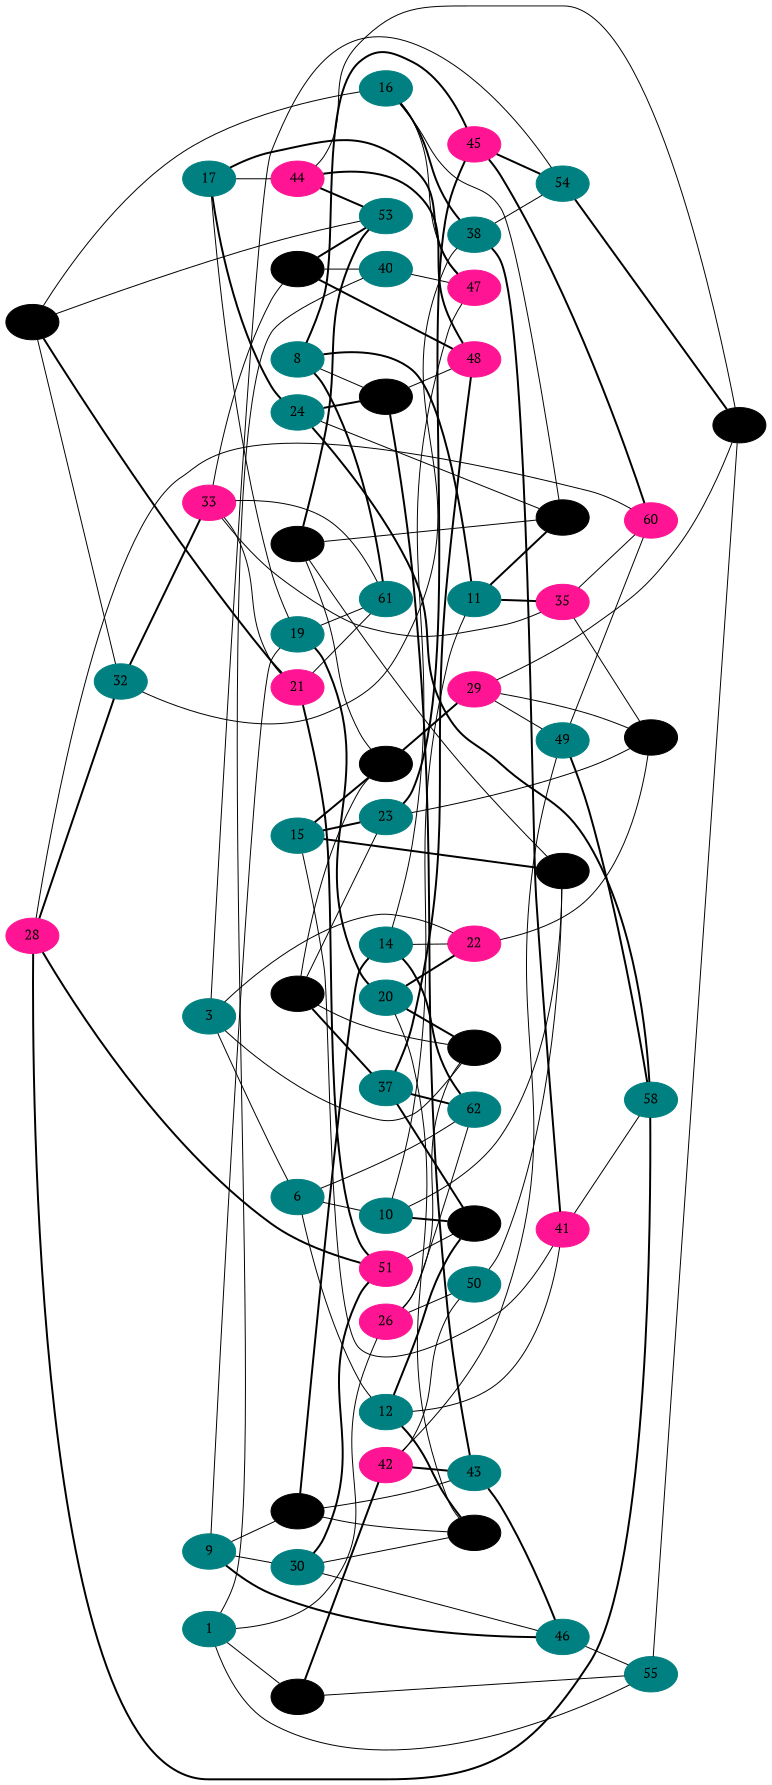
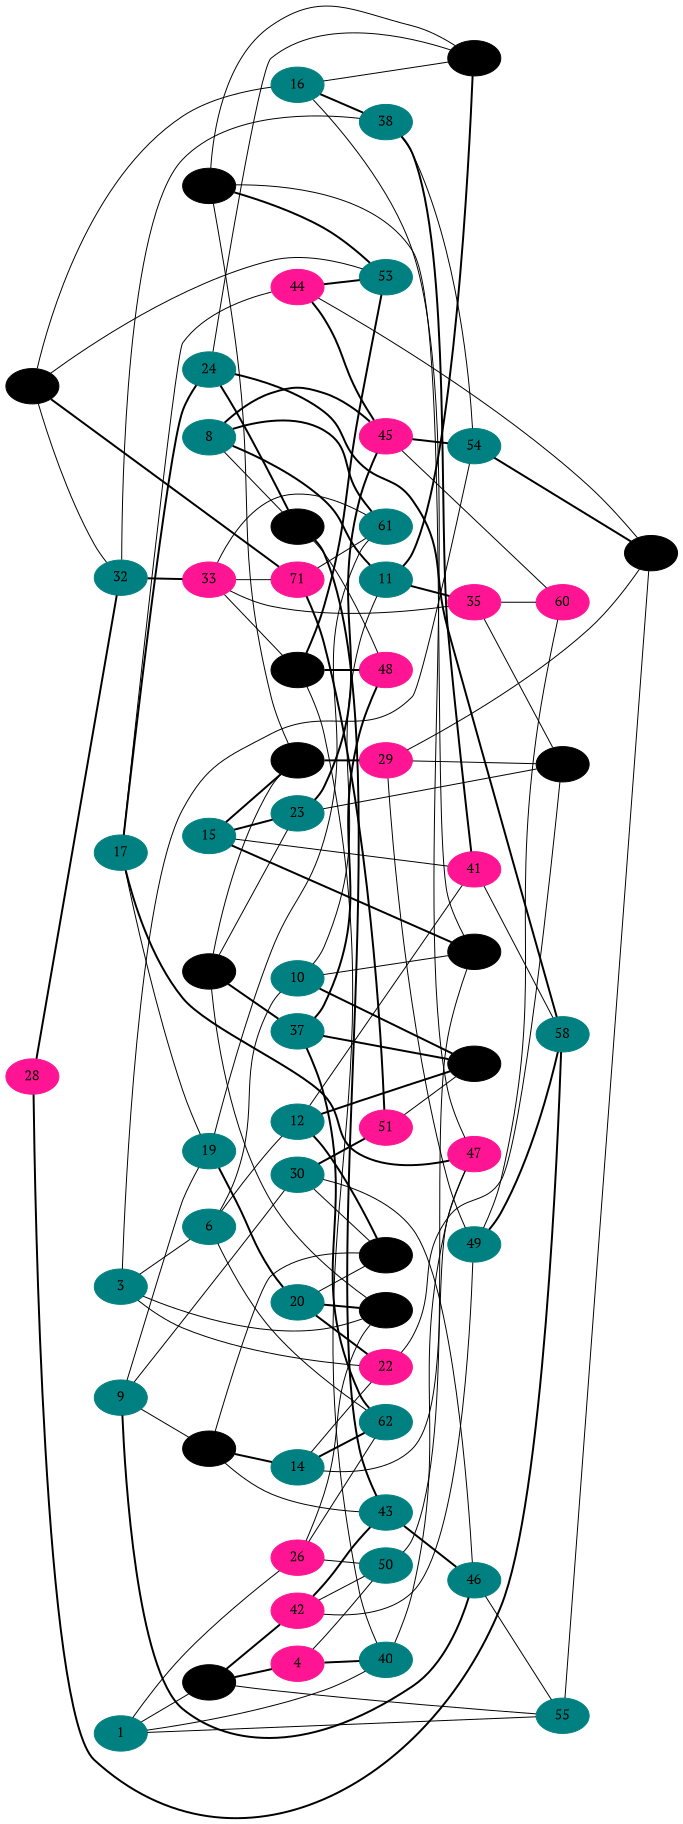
  graph {
    fontname="PT Serif"
    rankdir=LR
    node [color=teal fontname="PT Serif" style=filled]
    edge [fontname="PT Serif" style=solid]
    2 [color=black]
    1
    26 [color=deeppink]
    40
    55
+   4 [color=deeppink]
    42 [color=deeppink]
    52 [color=black]
    50
    62
    47 [color=deeppink]
    56 [color=black]
    43
    49
    3
    6
    22 [color=deeppink]
    54
    10
    12
    36 [color=black]
-   21 [color=deeppink]
+   21 [color=deeppink label=71]
    61
    51 [color=deeppink]
    57 [color=black]
    5 [color=black]
    16
    32
    53
    27 [color=black]
    38
    33 [color=deeppink]
    11
    59 [color=black]
    31 [color=black]
    41 [color=deeppink]
    7 [color=black]
    23
    25 [color=black]
    37
    45 [color=deeppink]
    29 [color=deeppink]
    48 [color=deeppink]
    8
    34 [color=black]
    35 [color=deeppink]
    60 [color=deeppink]
    13 [color=black]
    9
    19
    30
    46
    14
    20
    58
    15
    17
    24
    44 [color=deeppink]
    18 [color=black]
    28 [color=deeppink]
    39 [color=black]
    2 -- 55
+   2 -- 4 [style=bold]
    2 -- 42 [style=bold]
    1 -- 2
    1 -- 26
    1 -- 40
    1 -- 55
    26 -- 52
    26 -- 50
    26 -- 62
    40 -- 47
    55 -- 56
+   4 -- 40 [style=bold]
+   4 -- 50
    42 -- 50
    42 -- 43 [style=bold]
    42 -- 49
    50 -- 57
    43 -- 46 [style=bold]
    49 -- 60
    49 -- 58 [style=bold]
    3 -- 52
    3 -- 6
    3 -- 22
    3 -- 54
    6 -- 62
    6 -- 10
    6 -- 12
    22 -- 36
    54 -- 56 [style=bold]
    10 -- 57
    10 -- 11
    10 -- 59 [style=bold]
    12 -- 59 [style=bold]
    12 -- 31 [style=bold]
    12 -- 41
    21 -- 61
    21 -- 51 [style=bold]
    51 -- 59
    5 -- 21 [style=bold]
    5 -- 16
    5 -- 32
    5 -- 53
    16 -- 47
    16 -- 27
    16 -- 38 [style=bold]
    32 -- 38
    32 -- 33 [style=bold]
    38 -- 54
    38 -- 41 [style=bold]
    33 -- 21
    33 -- 61
    33 -- 35
    33 -- 39
    11 -- 27 [style=bold]
    11 -- 35 [style=bold]
    41 -- 58
    7 -- 52
    7 -- 23
    7 -- 25
    7 -- 37 [style=bold]
    23 -- 36
    23 -- 45 [style=bold]
    25 -- 29 [style=bold]
    37 -- 62 [style=bold]
    37 -- 59 [style=bold]
    37 -- 48 [style=bold]
    45 -- 54 [style=bold]
-   45 -- 60 [style=bold]
+   45 -- 60
    29 -- 56
    29 -- 49
    29 -- 36
    8 -- 61 [style=bold]
    8 -- 11 [style=bold]
    8 -- 45 [style=bold]
    8 -- 34
    34 -- 43 [style=bold]
    34 -- 48
    35 -- 36
    35 -- 60
    13 -- 43
    13 -- 31
    13 -- 14 [style=bold]
    9 -- 13
    9 -- 19
    9 -- 30
    9 -- 46 [style=bold]
    19 -- 61
    19 -- 20 [style=bold]
    30 -- 51 [style=bold]
    30 -- 31
    30 -- 46
    46 -- 55
    14 -- 62 [style=bold]
    14 -- 47
    14 -- 22
    20 -- 52 [style=bold]
    20 -- 22 [style=bold]
    20 -- 31
    15 -- 57 [style=bold]
    15 -- 41
    15 -- 23 [style=bold]
    15 -- 25 [style=bold]
    17 -- 47 [style=bold]
    17 -- 19
    17 -- 24 [style=bold]
    17 -- 44
    24 -- 27
    24 -- 34 [style=bold]
    24 -- 58 [style=bold]
    44 -- 56
    44 -- 53 [style=bold]
-   44 -- 48 [style=bold]
+   44 -- 45 [style=bold]
    18 -- 57
    18 -- 53 [style=bold]
    18 -- 27
    18 -- 25
-   28 -- 51 [style=bold]
    28 -- 32 [style=bold]
-   28 -- 60
    28 -- 58 [style=bold]
    39 -- 40
    39 -- 53 [style=bold]
    39 -- 48 [style=bold]
  }
